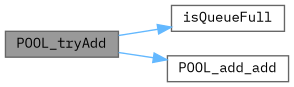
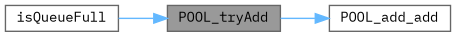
  digraph {
    fontname="IBM Plex Mono"
    rankdir=LR
    node [color=grey40 fillcolor=white fontname="IBM Plex Mono" fontsize=10 shape=box style=filled]
    edge [color=steelblue1 fontname="IBM Plex Mono" fontsize=10 labelfontname=Helvetica labelfontsize=10 style=solid]
    n1 [color=gray40 fillcolor=grey60 fontcolor=black height=0.2 label=POOL_tryAdd width=0.4]
    n2 [height=0.2 label=isQueueFull width=0.4]
    n3 [height=0.2 label=POOL_add_add width=0.4]
-   n1 -> n2
+   n2 -> n1
    n1 -> n3
  }
